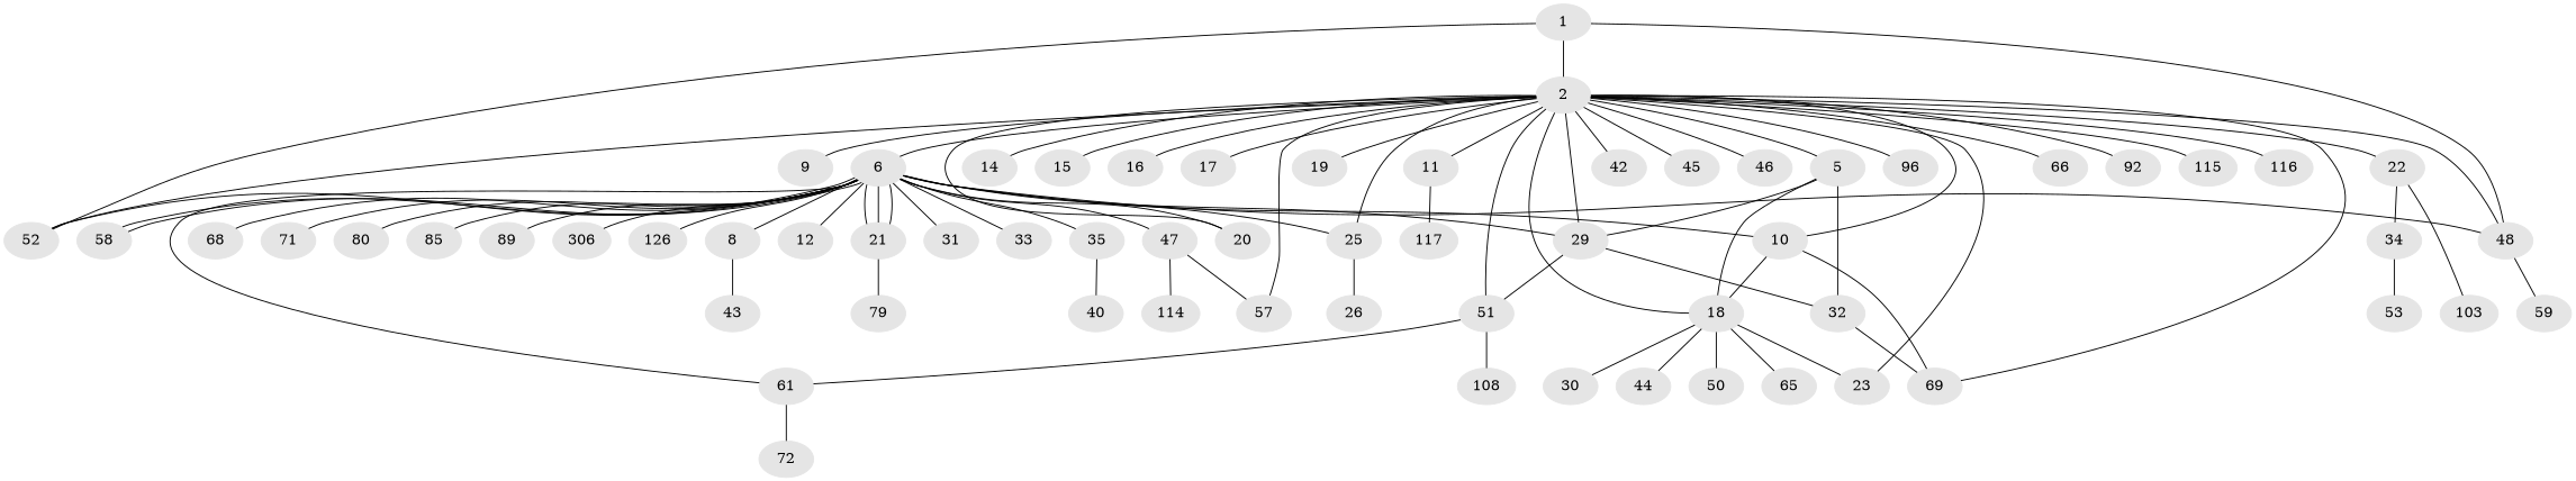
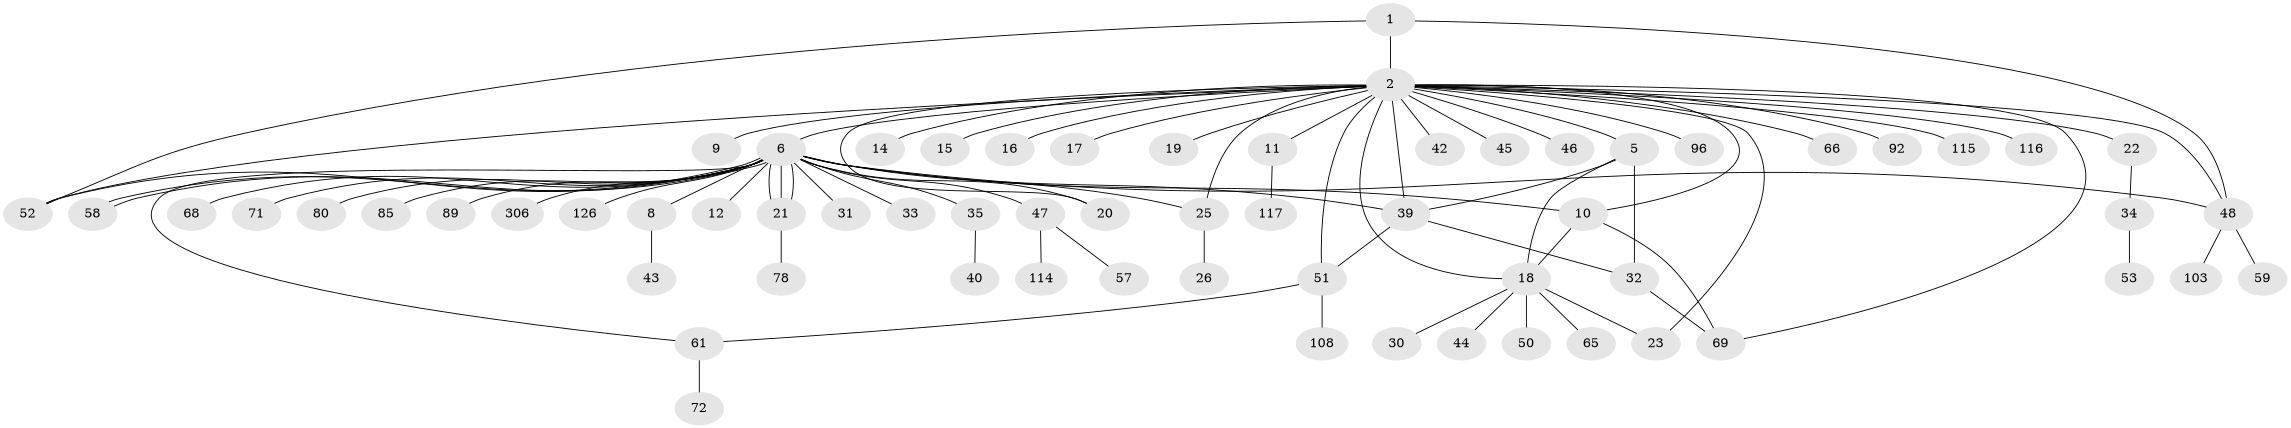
  graph {
    node [color=gray90 style=filled]
    1 [super="+119"]
    2 [super="+127+110+128+102+27+4+3"]
    48
    52
    5
    6 [super="+38"]
    9
    10 [super="+41+82+100+81+24"]
    11
    14 [super="+124+105"]
    15
    16
    17 [super="+91"]
    18 [super="+55+60+79"]
    19
    20
    22
    23
    25 [super="+86"]
-   29 [super="+39+36"]
+   29 [super="+39+36" label=39]
    42
    45
    46
    51
    n25 [label=96]
    57
    n27 [label=69 super="+99"]
    66
    92
    115
    116
    59
    103
    32
    8
    12
    21
    31 [super="+104"]
    33
    35
    47
    58
    61
    68
    71
    80
    85
    89
    n49 [label=306]
    126
    117
    30 [super="+107"]
    44
    50
    65
    34
    26
    108
    43
-   78 [label=79]
+   78
    40
    114
    72 [super="+122"]
    53 [super="+93"]
    1 -- 2
    1 -- 48
    1 -- 52
    2 -- 48
    2 -- 52
    2 -- 5 [weight=2]
    2 -- 6 [weight=4]
    2 -- 9
    2 -- 10 [weight=5]
    2 -- 11 [weight=2]
    2 -- 14
    2 -- 15
    2 -- 16
    2 -- 17
    2 -- 18 [weight=2]
    2 -- 19
    2 -- 20
    2 -- 22
    2 -- 23
    2 -- 25
    2 -- 29 [weight=2]
    2 -- 42
    2 -- 45
    2 -- 46
    2 -- 51
    2 -- n25
-   2 -- 57
    2 -- n27
    2 -- 66
    2 -- 92
    2 -- 115
    2 -- 116
    48 -- 59
-   22 -- 103
+   48 -- 103
    5 -- 18
    5 -- 29
    5 -- 32
    6 -- 48
    6 -- 52
    6 -- 10 [weight=5]
    6 -- 20
    6 -- 25
    6 -- 29 [weight=3]
    6 -- 8
    6 -- 12
    6 -- 21
    6 -- 21
    6 -- 21
    6 -- 31
    6 -- 33
    6 -- 35
    6 -- 47
    6 -- 58
    6 -- 58
    6 -- 61
    6 -- 68
    6 -- 71
    6 -- 80
    6 -- 85
    6 -- 89
    6 -- n49
    6 -- 126
    10 -- 18
    10 -- n27
    11 -- 117
    18 -- 23
    18 -- 30
    18 -- 44
    18 -- 50
    18 -- 65
    22 -- 34
    25 -- 26
    29 -- 51
    29 -- 32
    51 -- 61
    51 -- 108
    32 -- n27
    8 -- 43
    21 -- 78
    35 -- 40
    47 -- 57
    47 -- 114
    61 -- 72
    34 -- 53
  }
